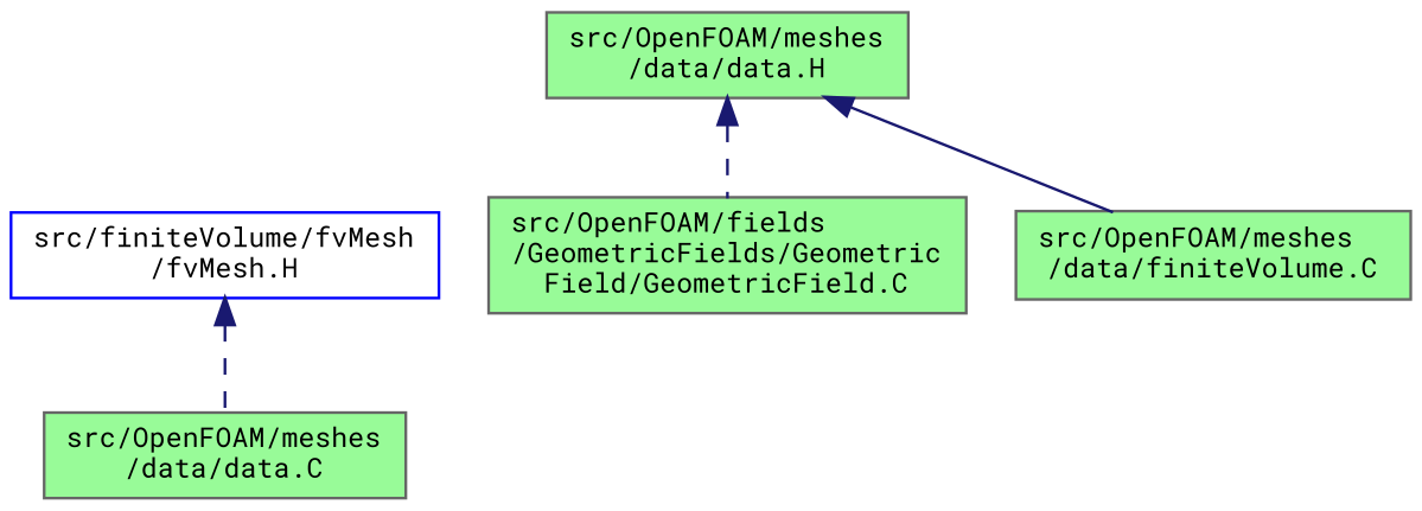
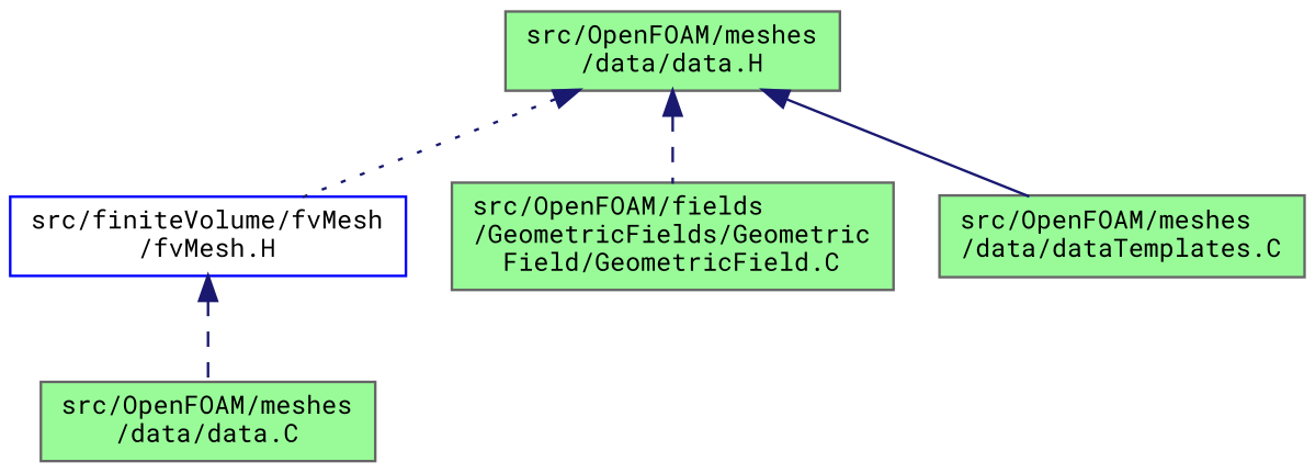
  digraph {
    fontname="Roboto Mono"
    node [color=gray40 fillcolor=palegreen fontname="Roboto Mono" fontsize=10 shape=record style=filled]
    edge [color=midnightblue dir=back fontname="Roboto Mono" fontsize=10 labelfontname=Helvetica labelfontsize=10 style=dashed]
    n1 [fontcolor=black height=0.2 label="src/OpenFOAM/meshes\l/data/data.H" width=0.4]
    n2 [color=blue fillcolor=white height=0.2 label="src/finiteVolume/fvMesh\l/fvMesh.H" width=0.4]
    n3 [height=0.2 label="src/OpenFOAM/fields\l/GeometricFields/Geometric\lField/GeometricField.C" width=0.4]
-   n4 [height=0.2 label="src/OpenFOAM/meshes\l/data/finiteVolume.C" width=0.4]
+   n4 [height=0.2 label="src/OpenFOAM/meshes\l/data/dataTemplates.C" width=0.4]
    n5 [height=0.2 label="src/OpenFOAM/meshes\l/data/data.C" width=0.4]
+   n1 -> n2 [style=dotted]
    n1 -> n3
    n1 -> n4 [style=solid]
    n2 -> n5
  }
